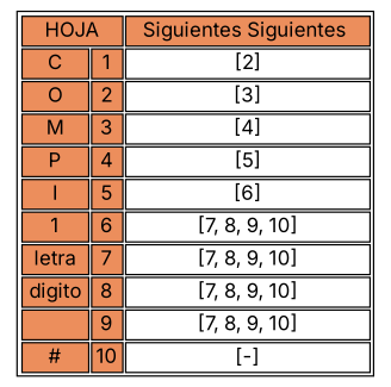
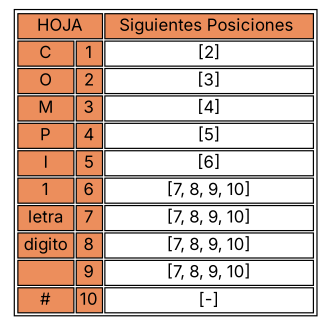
  digraph {
    fontname=Inter
-   n1 [label=< 			<table border='1' cellborder='1'> 				<tr> 					<td bgcolor = "#EC8E5C" colspan = "4">HOJA</td> 					<td bgcolor = "#EC8E5C" colspan = "10">Siguientes Siguientes </td> 				</tr>  				<tr> 					<td bgcolor = "#EC8E5C" colspan = "3">C</td> 					<td bgcolor = "#EC8E5C" >1</td> 					<td colspan = "10">[2]</td> 				</tr>  				<tr> 					<td bgcolor = "#EC8E5C" colspan = "3">O</td> 					<td bgcolor = "#EC8E5C" >2</td> 					<td colspan = "10">[3]</td> 				</tr>  				<tr> 					<td bgcolor = "#EC8E5C" colspan = "3">M</td> 					<td bgcolor = "#EC8E5C" >3</td> 					<td colspan = "10">[4]</td> 				</tr>  				<tr> 					<td bgcolor = "#EC8E5C" colspan = "3">P</td> 					<td bgcolor = "#EC8E5C" >4</td> 					<td colspan = "10">[5]</td> 				</tr>  				<tr> 					<td bgcolor = "#EC8E5C" colspan = "3">I</td> 					<td bgcolor = "#EC8E5C" >5</td> 					<td colspan = "10">[6]</td> 				</tr>  				<tr> 					<td bgcolor = "#EC8E5C" colspan = "3">1</td> 					<td bgcolor = "#EC8E5C" >6</td> 					<td colspan = "10">[7, 8, 9, 10]</td> 				</tr>  				<tr> 					<td bgcolor = "#EC8E5C" colspan = "3">letra</td> 					<td bgcolor = "#EC8E5C" >7</td> 					<td colspan = "10">[7, 8, 9, 10]</td> 				</tr>  				<tr> 					<td bgcolor = "#EC8E5C" colspan = "3">digito</td> 					<td bgcolor = "#EC8E5C" >8</td> 					<td colspan = "10">[7, 8, 9, 10]</td> 				</tr>  				<tr> 					<td bgcolor = "#EC8E5C" colspan = "3"> </td> 					<td bgcolor = "#EC8E5C" >9</td> 					<td colspan = "10">[7, 8, 9, 10]</td> 				</tr>  				<tr> 					<td bgcolor = "#EC8E5C" colspan = "3">#</td> 					<td bgcolor = "#EC8E5C" >10</td> 					<td colspan = "10">[-]</td> 				</tr>  			</table> 	> shape=plaintext fontname=Inter]
+   n1 [label=< 			<table border='1' cellborder='1'> 				<tr> 					<td bgcolor = "#EC8E5C" colspan = "4">HOJA</td> 					<td bgcolor = "#EC8E5C" colspan = "10">Siguientes Posiciones </td> 				</tr>  				<tr> 					<td bgcolor = "#EC8E5C" colspan = "3">C</td> 					<td bgcolor = "#EC8E5C" >1</td> 					<td colspan = "10">[2]</td> 				</tr>  				<tr> 					<td bgcolor = "#EC8E5C" colspan = "3">O</td> 					<td bgcolor = "#EC8E5C" >2</td> 					<td colspan = "10">[3]</td> 				</tr>  				<tr> 					<td bgcolor = "#EC8E5C" colspan = "3">M</td> 					<td bgcolor = "#EC8E5C" >3</td> 					<td colspan = "10">[4]</td> 				</tr>  				<tr> 					<td bgcolor = "#EC8E5C" colspan = "3">P</td> 					<td bgcolor = "#EC8E5C" >4</td> 					<td colspan = "10">[5]</td> 				</tr>  				<tr> 					<td bgcolor = "#EC8E5C" colspan = "3">I</td> 					<td bgcolor = "#EC8E5C" >5</td> 					<td colspan = "10">[6]</td> 				</tr>  				<tr> 					<td bgcolor = "#EC8E5C" colspan = "3">1</td> 					<td bgcolor = "#EC8E5C" >6</td> 					<td colspan = "10">[7, 8, 9, 10]</td> 				</tr>  				<tr> 					<td bgcolor = "#EC8E5C" colspan = "3">letra</td> 					<td bgcolor = "#EC8E5C" >7</td> 					<td colspan = "10">[7, 8, 9, 10]</td> 				</tr>  				<tr> 					<td bgcolor = "#EC8E5C" colspan = "3">digito</td> 					<td bgcolor = "#EC8E5C" >8</td> 					<td colspan = "10">[7, 8, 9, 10]</td> 				</tr>  				<tr> 					<td bgcolor = "#EC8E5C" colspan = "3"> </td> 					<td bgcolor = "#EC8E5C" >9</td> 					<td colspan = "10">[7, 8, 9, 10]</td> 				</tr>  				<tr> 					<td bgcolor = "#EC8E5C" colspan = "3">#</td> 					<td bgcolor = "#EC8E5C" >10</td> 					<td colspan = "10">[-]</td> 				</tr>  			</table> 	> shape=plaintext fontname=Inter]
  }
